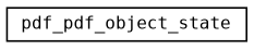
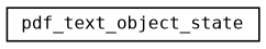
  digraph {
    rankdir=LR
    fontname="DejaVu Sans Mono"
-   n1 [color=black fillcolor=white fontname="DejaVu Sans Mono" fontsize=10 height=0.2 label=pdf_pdf_object_state shape=record style=filled width=0.4]
+   n1 [color=black fillcolor=white fontname="DejaVu Sans Mono" fontsize=10 height=0.2 label=pdf_text_object_state shape=record style=filled width=0.4]
  }
